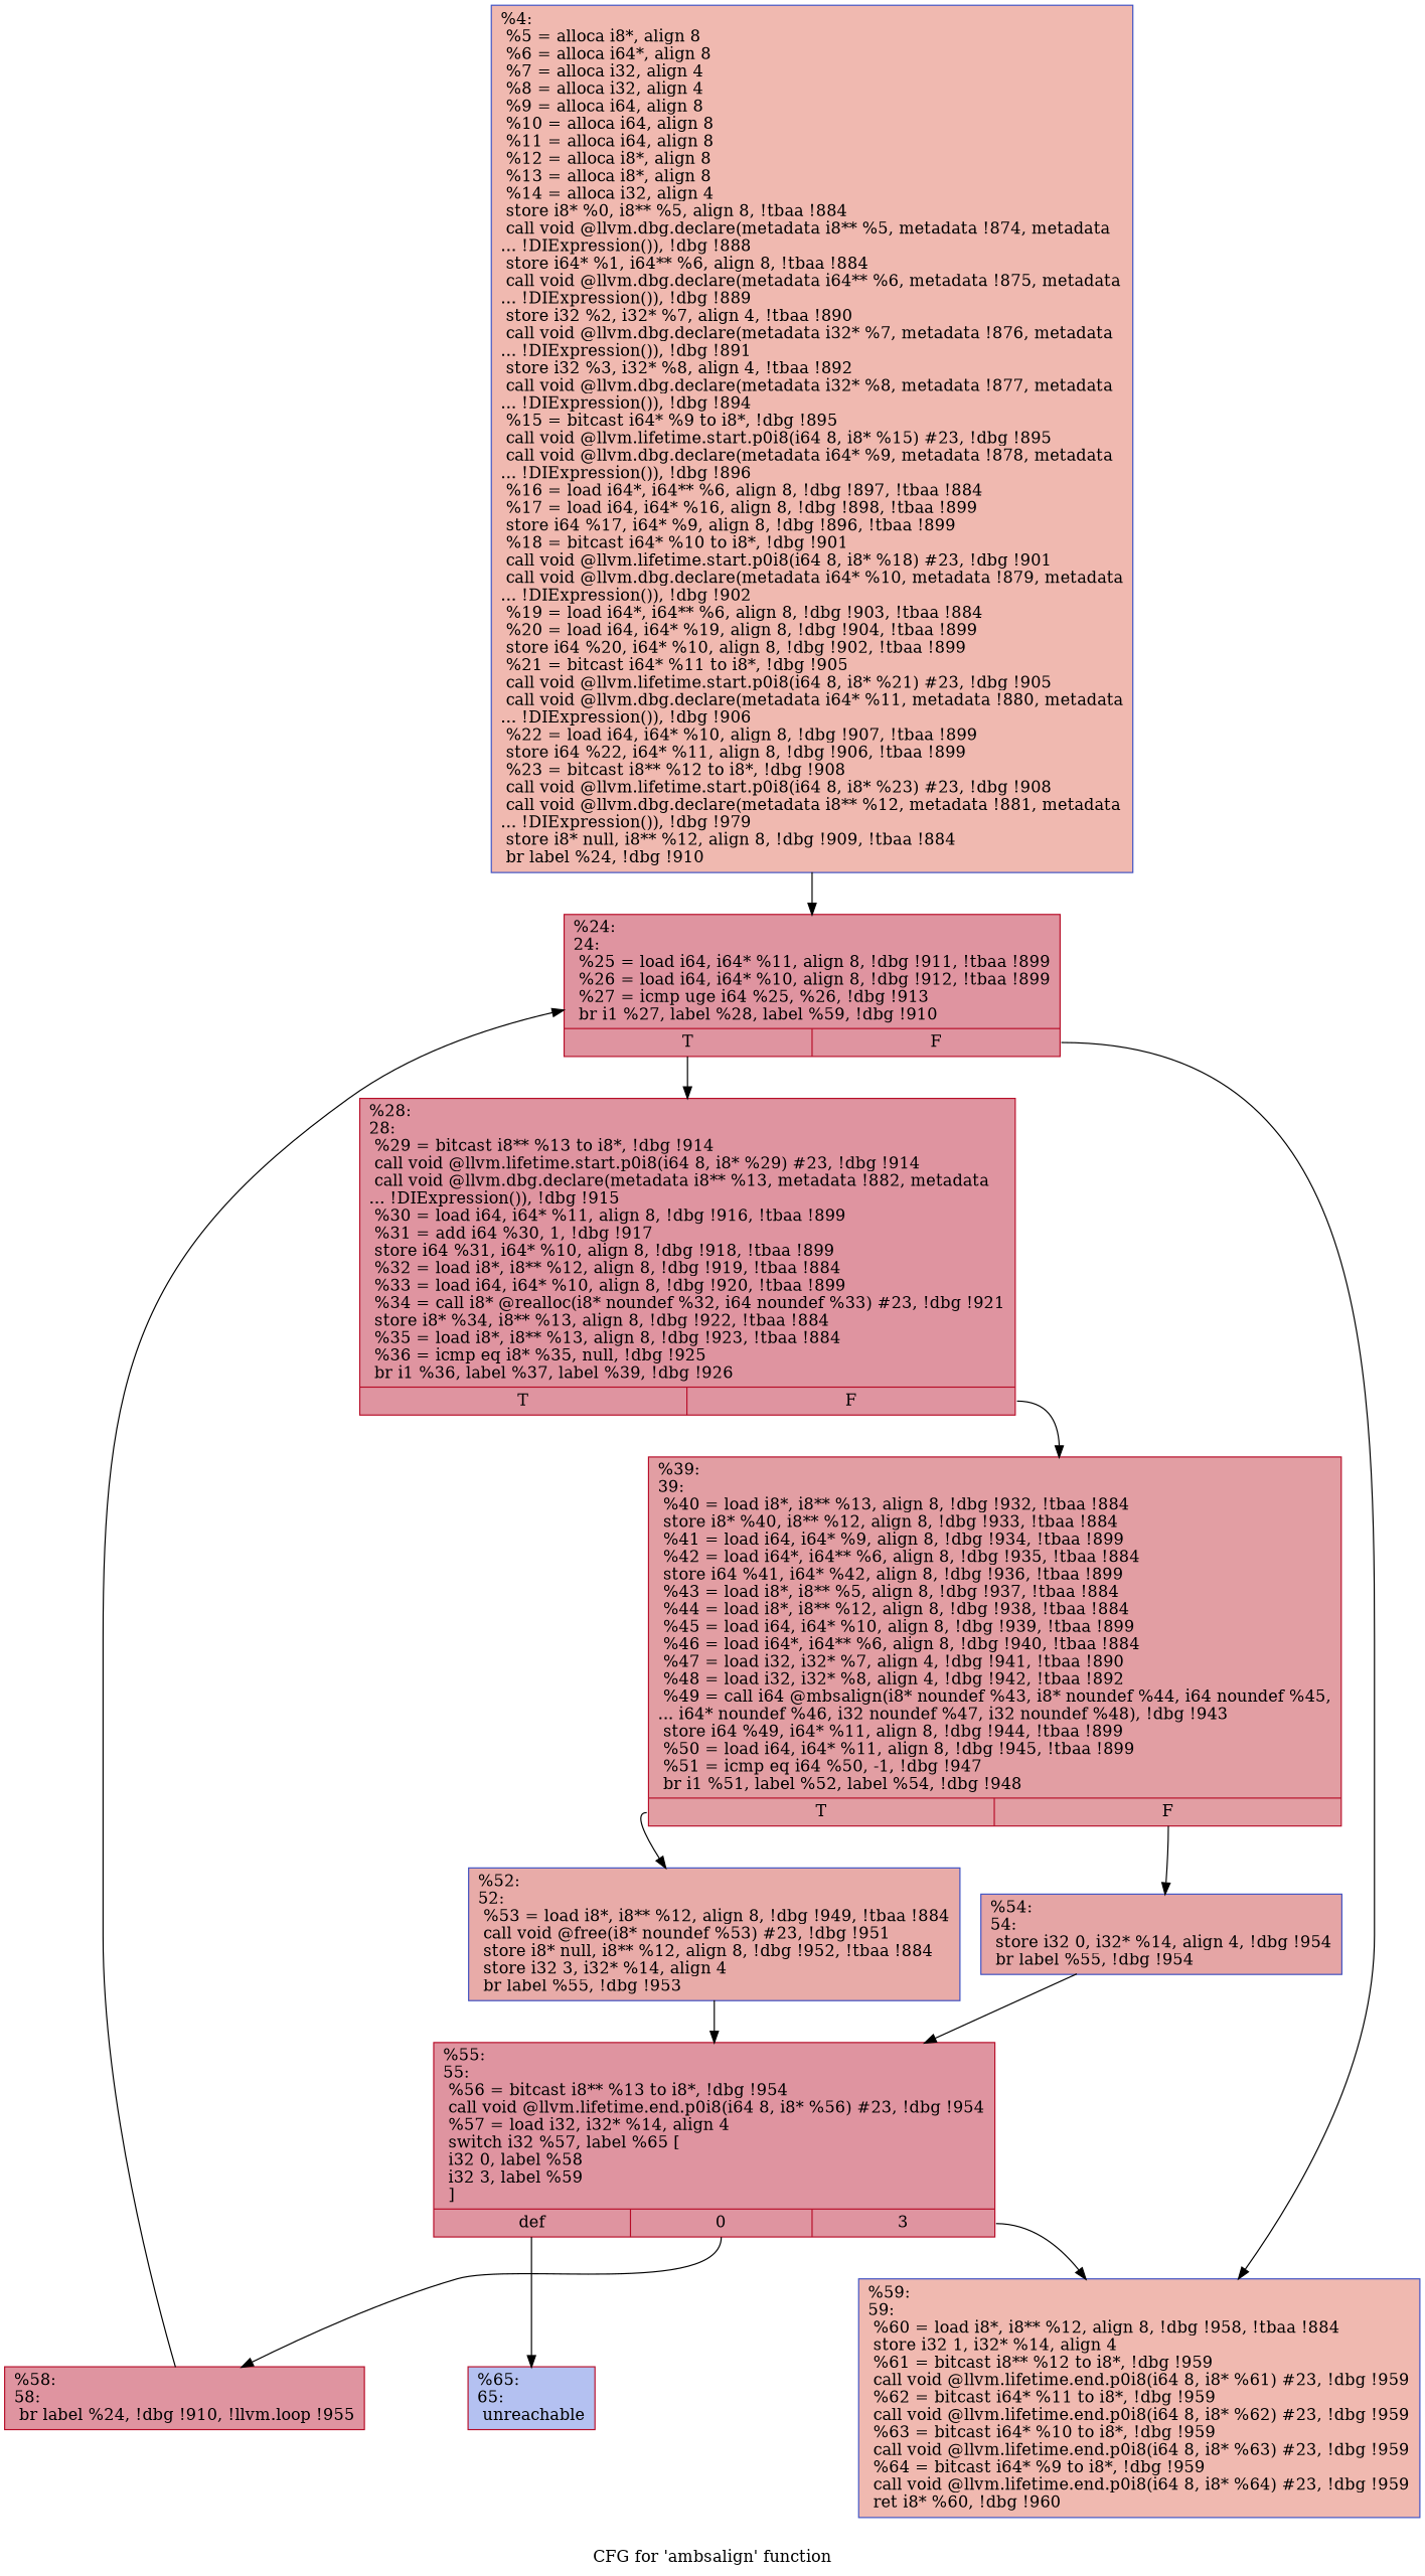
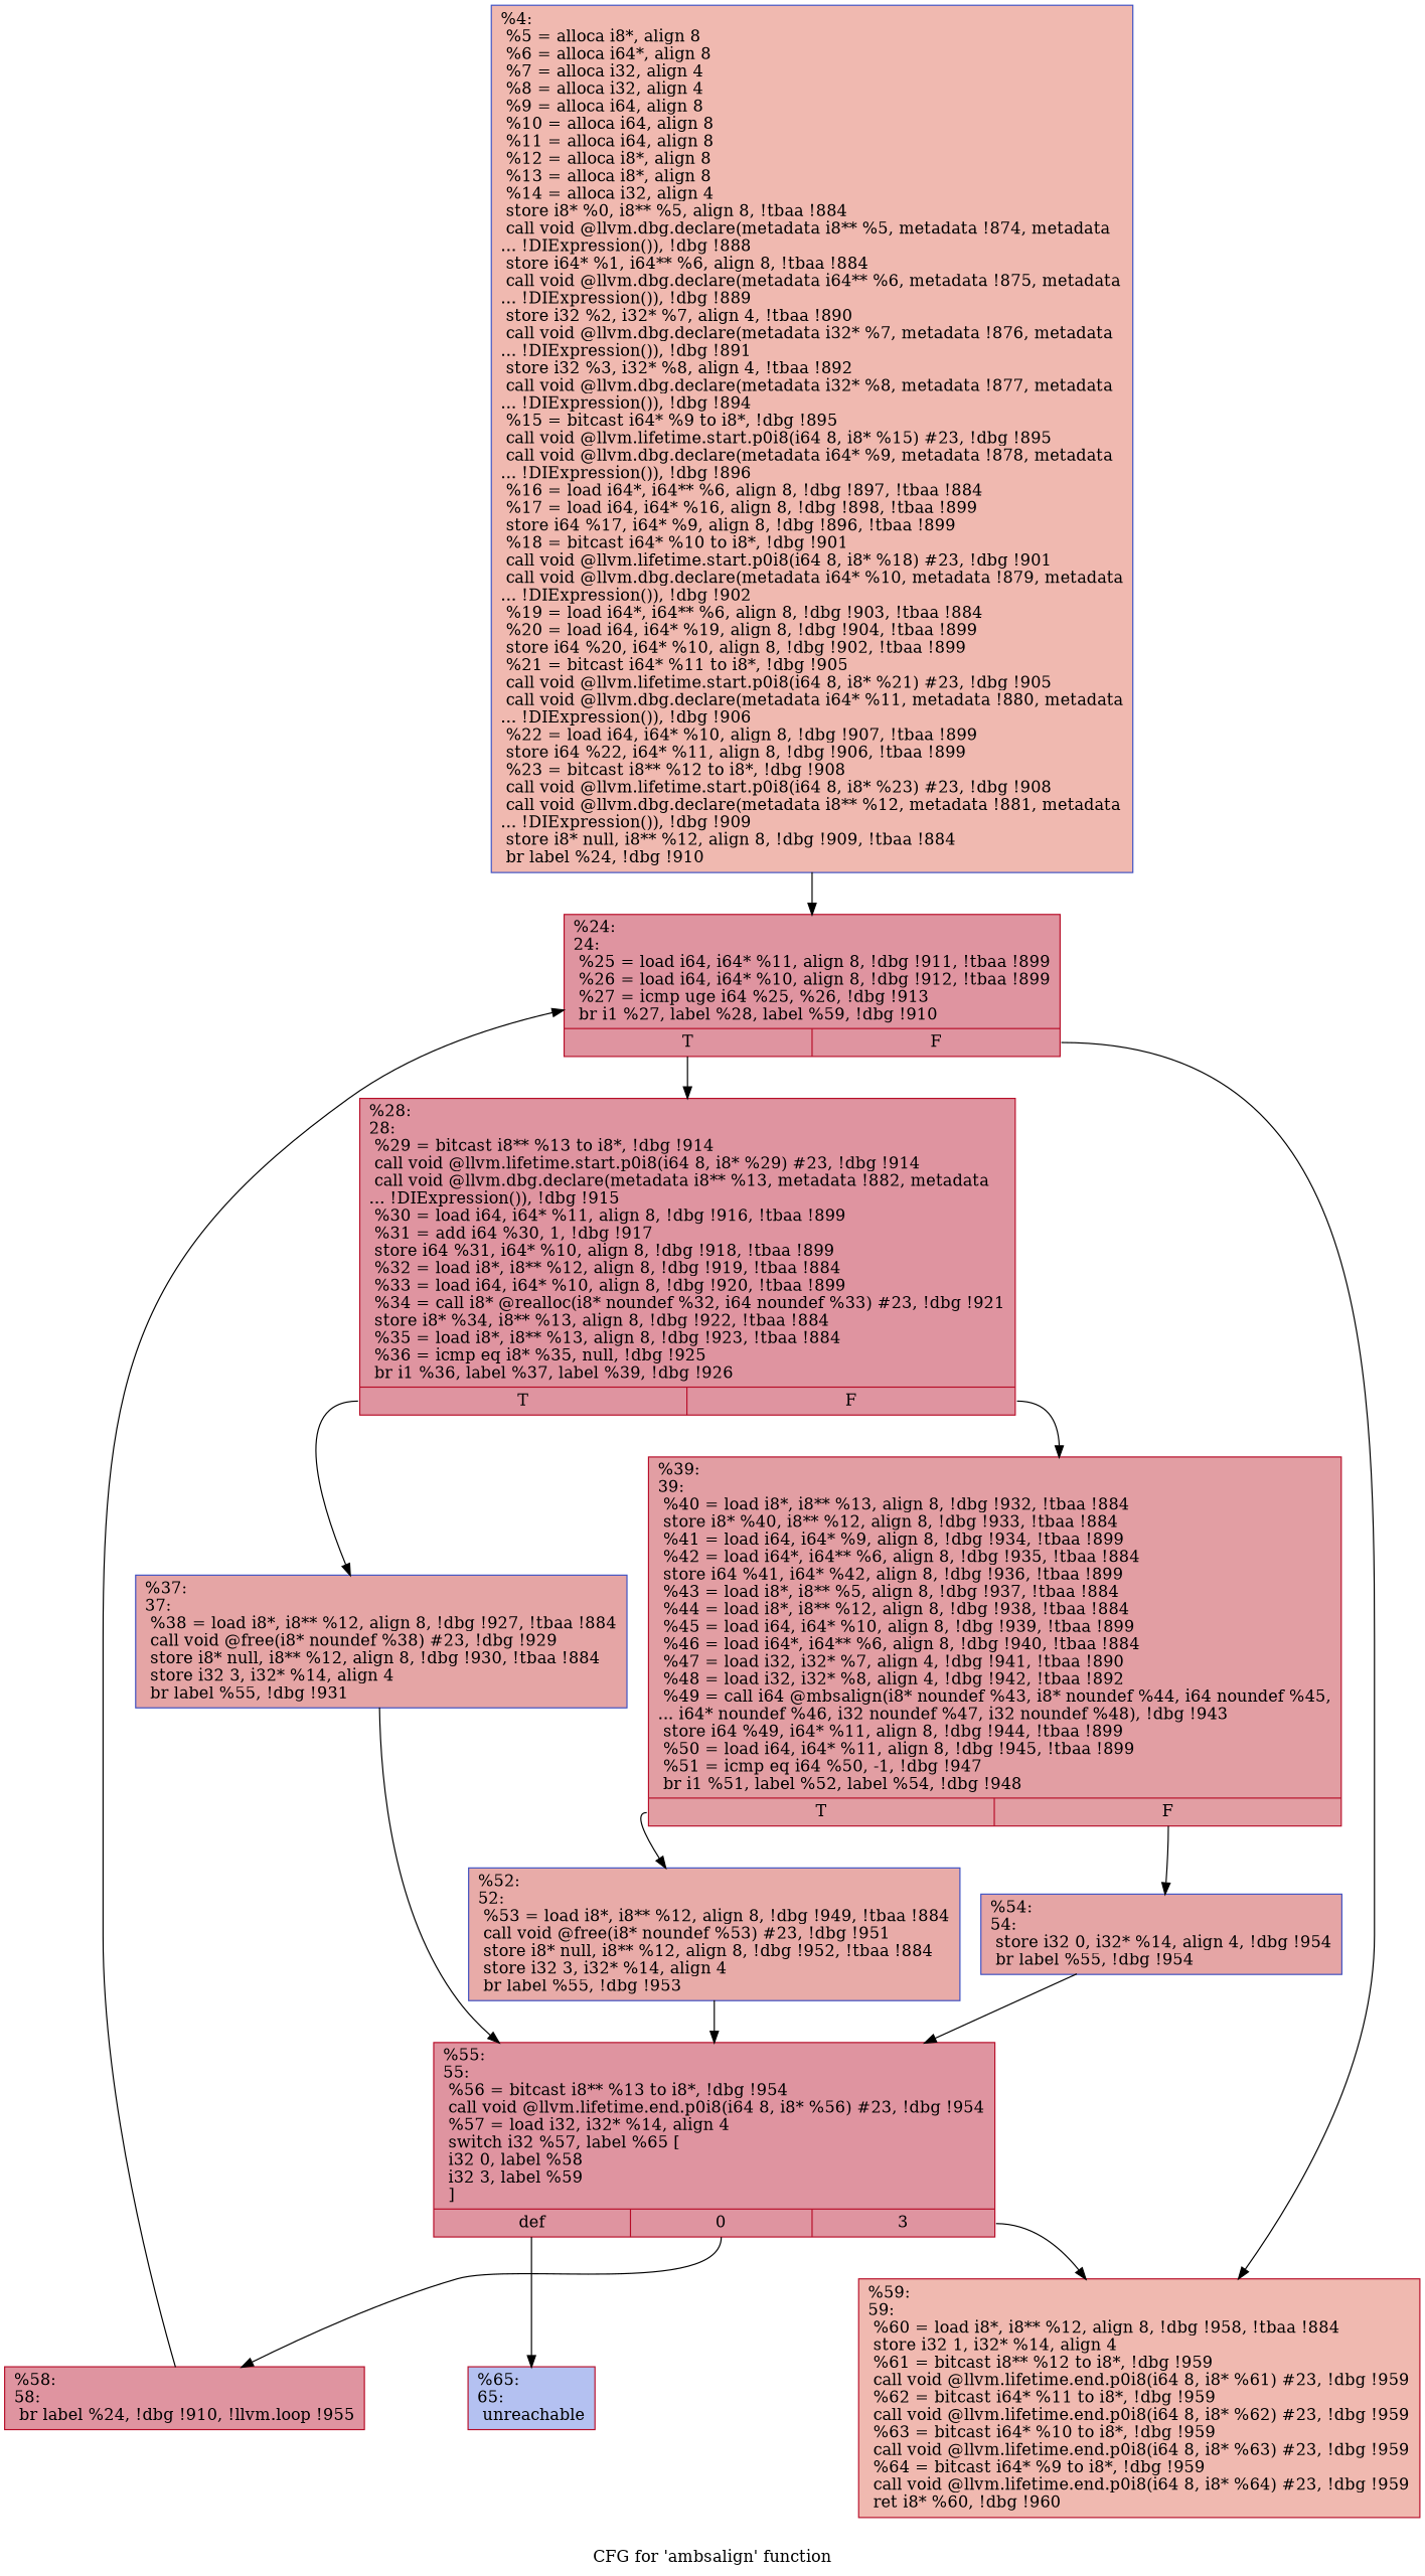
  digraph {
    label="CFG for 'ambsalign' function"
    node [color="#b70d28ff" fillcolor="#b70d2870" shape=record style=filled]
-   n1 [color="#3d50c3ff" fillcolor="#de614d70" label="{%4:\l  %5 = alloca i8*, align 8\l  %6 = alloca i64*, align 8\l  %7 = alloca i32, align 4\l  %8 = alloca i32, align 4\l  %9 = alloca i64, align 8\l  %10 = alloca i64, align 8\l  %11 = alloca i64, align 8\l  %12 = alloca i8*, align 8\l  %13 = alloca i8*, align 8\l  %14 = alloca i32, align 4\l  store i8* %0, i8** %5, align 8, !tbaa !884\l  call void @llvm.dbg.declare(metadata i8** %5, metadata !874, metadata\l... !DIExpression()), !dbg !888\l  store i64* %1, i64** %6, align 8, !tbaa !884\l  call void @llvm.dbg.declare(metadata i64** %6, metadata !875, metadata\l... !DIExpression()), !dbg !889\l  store i32 %2, i32* %7, align 4, !tbaa !890\l  call void @llvm.dbg.declare(metadata i32* %7, metadata !876, metadata\l... !DIExpression()), !dbg !891\l  store i32 %3, i32* %8, align 4, !tbaa !892\l  call void @llvm.dbg.declare(metadata i32* %8, metadata !877, metadata\l... !DIExpression()), !dbg !894\l  %15 = bitcast i64* %9 to i8*, !dbg !895\l  call void @llvm.lifetime.start.p0i8(i64 8, i8* %15) #23, !dbg !895\l  call void @llvm.dbg.declare(metadata i64* %9, metadata !878, metadata\l... !DIExpression()), !dbg !896\l  %16 = load i64*, i64** %6, align 8, !dbg !897, !tbaa !884\l  %17 = load i64, i64* %16, align 8, !dbg !898, !tbaa !899\l  store i64 %17, i64* %9, align 8, !dbg !896, !tbaa !899\l  %18 = bitcast i64* %10 to i8*, !dbg !901\l  call void @llvm.lifetime.start.p0i8(i64 8, i8* %18) #23, !dbg !901\l  call void @llvm.dbg.declare(metadata i64* %10, metadata !879, metadata\l... !DIExpression()), !dbg !902\l  %19 = load i64*, i64** %6, align 8, !dbg !903, !tbaa !884\l  %20 = load i64, i64* %19, align 8, !dbg !904, !tbaa !899\l  store i64 %20, i64* %10, align 8, !dbg !902, !tbaa !899\l  %21 = bitcast i64* %11 to i8*, !dbg !905\l  call void @llvm.lifetime.start.p0i8(i64 8, i8* %21) #23, !dbg !905\l  call void @llvm.dbg.declare(metadata i64* %11, metadata !880, metadata\l... !DIExpression()), !dbg !906\l  %22 = load i64, i64* %10, align 8, !dbg !907, !tbaa !899\l  store i64 %22, i64* %11, align 8, !dbg !906, !tbaa !899\l  %23 = bitcast i8** %12 to i8*, !dbg !908\l  call void @llvm.lifetime.start.p0i8(i64 8, i8* %23) #23, !dbg !908\l  call void @llvm.dbg.declare(metadata i8** %12, metadata !881, metadata\l... !DIExpression()), !dbg !979\l  store i8* null, i8** %12, align 8, !dbg !909, !tbaa !884\l  br label %24, !dbg !910\l}"]
+   n1 [color="#3d50c3ff" fillcolor="#de614d70" label="{%4:\l  %5 = alloca i8*, align 8\l  %6 = alloca i64*, align 8\l  %7 = alloca i32, align 4\l  %8 = alloca i32, align 4\l  %9 = alloca i64, align 8\l  %10 = alloca i64, align 8\l  %11 = alloca i64, align 8\l  %12 = alloca i8*, align 8\l  %13 = alloca i8*, align 8\l  %14 = alloca i32, align 4\l  store i8* %0, i8** %5, align 8, !tbaa !884\l  call void @llvm.dbg.declare(metadata i8** %5, metadata !874, metadata\l... !DIExpression()), !dbg !888\l  store i64* %1, i64** %6, align 8, !tbaa !884\l  call void @llvm.dbg.declare(metadata i64** %6, metadata !875, metadata\l... !DIExpression()), !dbg !889\l  store i32 %2, i32* %7, align 4, !tbaa !890\l  call void @llvm.dbg.declare(metadata i32* %7, metadata !876, metadata\l... !DIExpression()), !dbg !891\l  store i32 %3, i32* %8, align 4, !tbaa !892\l  call void @llvm.dbg.declare(metadata i32* %8, metadata !877, metadata\l... !DIExpression()), !dbg !894\l  %15 = bitcast i64* %9 to i8*, !dbg !895\l  call void @llvm.lifetime.start.p0i8(i64 8, i8* %15) #23, !dbg !895\l  call void @llvm.dbg.declare(metadata i64* %9, metadata !878, metadata\l... !DIExpression()), !dbg !896\l  %16 = load i64*, i64** %6, align 8, !dbg !897, !tbaa !884\l  %17 = load i64, i64* %16, align 8, !dbg !898, !tbaa !899\l  store i64 %17, i64* %9, align 8, !dbg !896, !tbaa !899\l  %18 = bitcast i64* %10 to i8*, !dbg !901\l  call void @llvm.lifetime.start.p0i8(i64 8, i8* %18) #23, !dbg !901\l  call void @llvm.dbg.declare(metadata i64* %10, metadata !879, metadata\l... !DIExpression()), !dbg !902\l  %19 = load i64*, i64** %6, align 8, !dbg !903, !tbaa !884\l  %20 = load i64, i64* %19, align 8, !dbg !904, !tbaa !899\l  store i64 %20, i64* %10, align 8, !dbg !902, !tbaa !899\l  %21 = bitcast i64* %11 to i8*, !dbg !905\l  call void @llvm.lifetime.start.p0i8(i64 8, i8* %21) #23, !dbg !905\l  call void @llvm.dbg.declare(metadata i64* %11, metadata !880, metadata\l... !DIExpression()), !dbg !906\l  %22 = load i64, i64* %10, align 8, !dbg !907, !tbaa !899\l  store i64 %22, i64* %11, align 8, !dbg !906, !tbaa !899\l  %23 = bitcast i8** %12 to i8*, !dbg !908\l  call void @llvm.lifetime.start.p0i8(i64 8, i8* %23) #23, !dbg !908\l  call void @llvm.dbg.declare(metadata i8** %12, metadata !881, metadata\l... !DIExpression()), !dbg !909\l  store i8* null, i8** %12, align 8, !dbg !909, !tbaa !884\l  br label %24, !dbg !910\l}"]
    n2 [label="{%24:\l24:                                               \l  %25 = load i64, i64* %11, align 8, !dbg !911, !tbaa !899\l  %26 = load i64, i64* %10, align 8, !dbg !912, !tbaa !899\l  %27 = icmp uge i64 %25, %26, !dbg !913\l  br i1 %27, label %28, label %59, !dbg !910\l|{<s0>T|<s1>F}}"]
    n3 [label="{%28:\l28:                                               \l  %29 = bitcast i8** %13 to i8*, !dbg !914\l  call void @llvm.lifetime.start.p0i8(i64 8, i8* %29) #23, !dbg !914\l  call void @llvm.dbg.declare(metadata i8** %13, metadata !882, metadata\l... !DIExpression()), !dbg !915\l  %30 = load i64, i64* %11, align 8, !dbg !916, !tbaa !899\l  %31 = add i64 %30, 1, !dbg !917\l  store i64 %31, i64* %10, align 8, !dbg !918, !tbaa !899\l  %32 = load i8*, i8** %12, align 8, !dbg !919, !tbaa !884\l  %33 = load i64, i64* %10, align 8, !dbg !920, !tbaa !899\l  %34 = call i8* @realloc(i8* noundef %32, i64 noundef %33) #23, !dbg !921\l  store i8* %34, i8** %13, align 8, !dbg !922, !tbaa !884\l  %35 = load i8*, i8** %13, align 8, !dbg !923, !tbaa !884\l  %36 = icmp eq i8* %35, null, !dbg !925\l  br i1 %36, label %37, label %39, !dbg !926\l|{<s0>T|<s1>F}}"]
-   n4 [color="#3d50c3ff" fillcolor="#de614d70" label="{%59:\l59:                                               \l  %60 = load i8*, i8** %12, align 8, !dbg !958, !tbaa !884\l  store i32 1, i32* %14, align 4\l  %61 = bitcast i8** %12 to i8*, !dbg !959\l  call void @llvm.lifetime.end.p0i8(i64 8, i8* %61) #23, !dbg !959\l  %62 = bitcast i64* %11 to i8*, !dbg !959\l  call void @llvm.lifetime.end.p0i8(i64 8, i8* %62) #23, !dbg !959\l  %63 = bitcast i64* %10 to i8*, !dbg !959\l  call void @llvm.lifetime.end.p0i8(i64 8, i8* %63) #23, !dbg !959\l  %64 = bitcast i64* %9 to i8*, !dbg !959\l  call void @llvm.lifetime.end.p0i8(i64 8, i8* %64) #23, !dbg !959\l  ret i8* %60, !dbg !960\l}"]
+   n4 [fillcolor="#de614d70" label="{%59:\l59:                                               \l  %60 = load i8*, i8** %12, align 8, !dbg !958, !tbaa !884\l  store i32 1, i32* %14, align 4\l  %61 = bitcast i8** %12 to i8*, !dbg !959\l  call void @llvm.lifetime.end.p0i8(i64 8, i8* %61) #23, !dbg !959\l  %62 = bitcast i64* %11 to i8*, !dbg !959\l  call void @llvm.lifetime.end.p0i8(i64 8, i8* %62) #23, !dbg !959\l  %63 = bitcast i64* %10 to i8*, !dbg !959\l  call void @llvm.lifetime.end.p0i8(i64 8, i8* %63) #23, !dbg !959\l  %64 = bitcast i64* %9 to i8*, !dbg !959\l  call void @llvm.lifetime.end.p0i8(i64 8, i8* %64) #23, !dbg !959\l  ret i8* %60, !dbg !960\l}"]
+   n5 [color="#3d50c3ff" fillcolor="#c5333470" label="{%37:\l37:                                               \l  %38 = load i8*, i8** %12, align 8, !dbg !927, !tbaa !884\l  call void @free(i8* noundef %38) #23, !dbg !929\l  store i8* null, i8** %12, align 8, !dbg !930, !tbaa !884\l  store i32 3, i32* %14, align 4\l  br label %55, !dbg !931\l}"]
    n6 [fillcolor="#be242e70" label="{%39:\l39:                                               \l  %40 = load i8*, i8** %13, align 8, !dbg !932, !tbaa !884\l  store i8* %40, i8** %12, align 8, !dbg !933, !tbaa !884\l  %41 = load i64, i64* %9, align 8, !dbg !934, !tbaa !899\l  %42 = load i64*, i64** %6, align 8, !dbg !935, !tbaa !884\l  store i64 %41, i64* %42, align 8, !dbg !936, !tbaa !899\l  %43 = load i8*, i8** %5, align 8, !dbg !937, !tbaa !884\l  %44 = load i8*, i8** %12, align 8, !dbg !938, !tbaa !884\l  %45 = load i64, i64* %10, align 8, !dbg !939, !tbaa !899\l  %46 = load i64*, i64** %6, align 8, !dbg !940, !tbaa !884\l  %47 = load i32, i32* %7, align 4, !dbg !941, !tbaa !890\l  %48 = load i32, i32* %8, align 4, !dbg !942, !tbaa !892\l  %49 = call i64 @mbsalign(i8* noundef %43, i8* noundef %44, i64 noundef %45,\l... i64* noundef %46, i32 noundef %47, i32 noundef %48), !dbg !943\l  store i64 %49, i64* %11, align 8, !dbg !944, !tbaa !899\l  %50 = load i64, i64* %11, align 8, !dbg !945, !tbaa !899\l  %51 = icmp eq i64 %50, -1, !dbg !947\l  br i1 %51, label %52, label %54, !dbg !948\l|{<s0>T|<s1>F}}"]
    n7 [label="{%55:\l55:                                               \l  %56 = bitcast i8** %13 to i8*, !dbg !954\l  call void @llvm.lifetime.end.p0i8(i64 8, i8* %56) #23, !dbg !954\l  %57 = load i32, i32* %14, align 4\l  switch i32 %57, label %65 [\l    i32 0, label %58\l    i32 3, label %59\l  ]\l|{<s0>def|<s1>0|<s2>3}}"]
    n8 [color="#3d50c3ff" fillcolor="#cc403a70" label="{%52:\l52:                                               \l  %53 = load i8*, i8** %12, align 8, !dbg !949, !tbaa !884\l  call void @free(i8* noundef %53) #23, !dbg !951\l  store i8* null, i8** %12, align 8, !dbg !952, !tbaa !884\l  store i32 3, i32* %14, align 4\l  br label %55, !dbg !953\l}"]
    n9 [color="#3d50c3ff" fillcolor="#c5333470" label="{%54:\l54:                                               \l  store i32 0, i32* %14, align 4, !dbg !954\l  br label %55, !dbg !954\l}"]
    n10 [fillcolor="#5572df70" label="{%65:\l65:                                               \l  unreachable\l}"]
    n11 [label="{%58:\l58:                                               \l  br label %24, !dbg !910, !llvm.loop !955\l}"]
    n1 -> n2
    n2 -> n3 [tailport=s0]
    n2 -> n4 [tailport=s1]
+   n3 -> n5 [tailport=s0]
    n3 -> n6 [tailport=s1]
+   n5 -> n7
    n6 -> n8 [tailport=s0]
    n6 -> n9 [tailport=s1]
    n7 -> n4 [tailport=s2]
    n7 -> n10 [tailport=s0]
    n7 -> n11 [tailport=s1]
    n8 -> n7
    n9 -> n7
    n11 -> n2
  }
